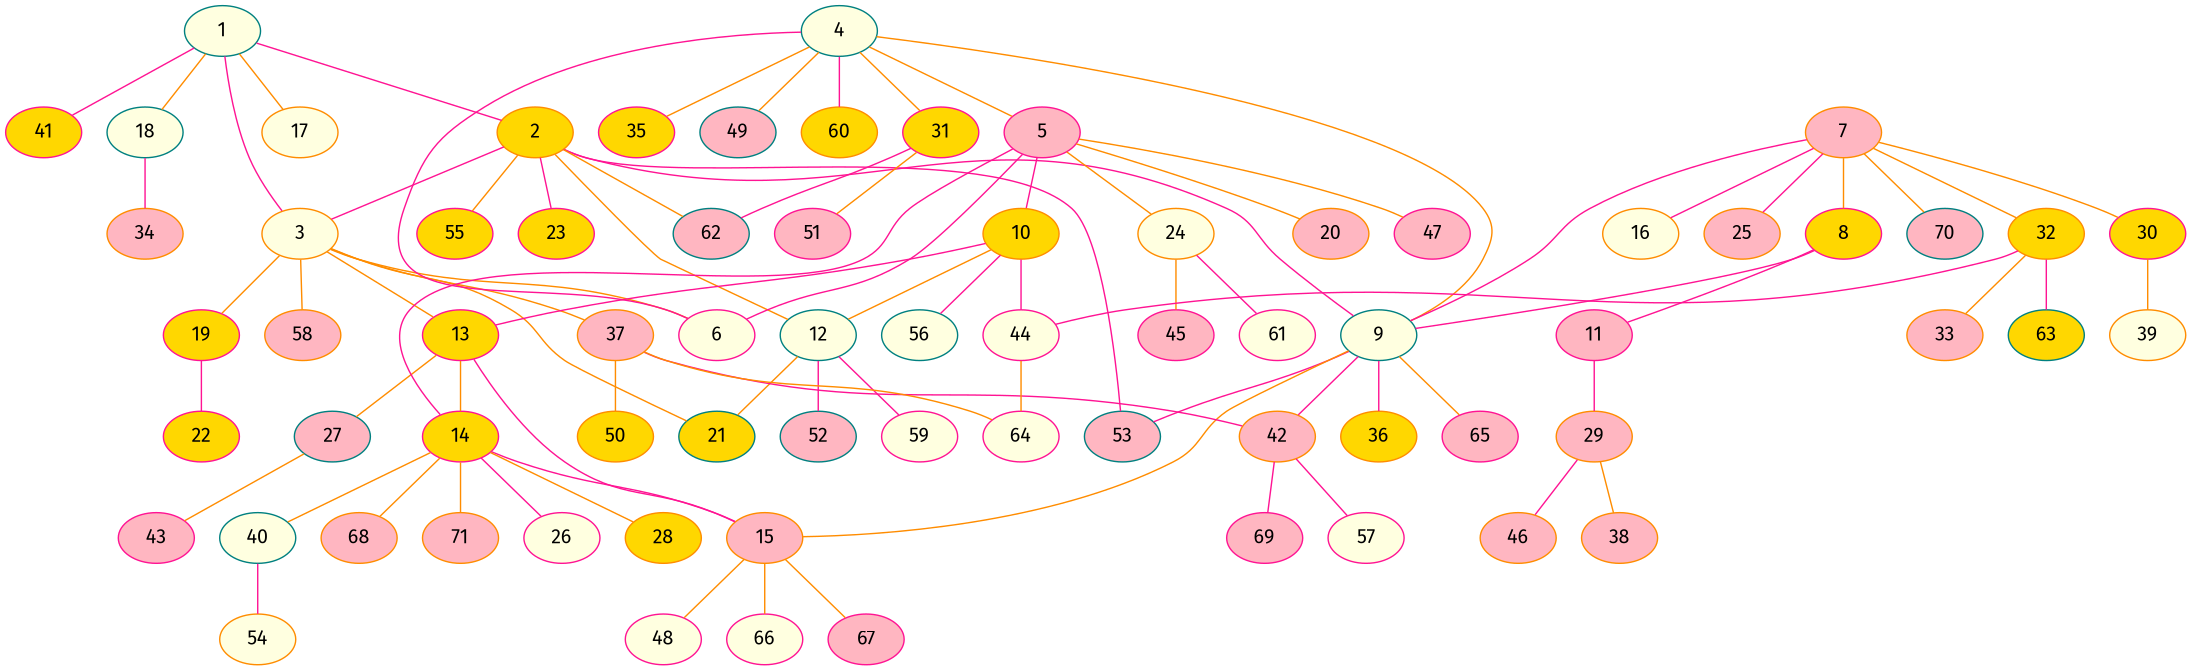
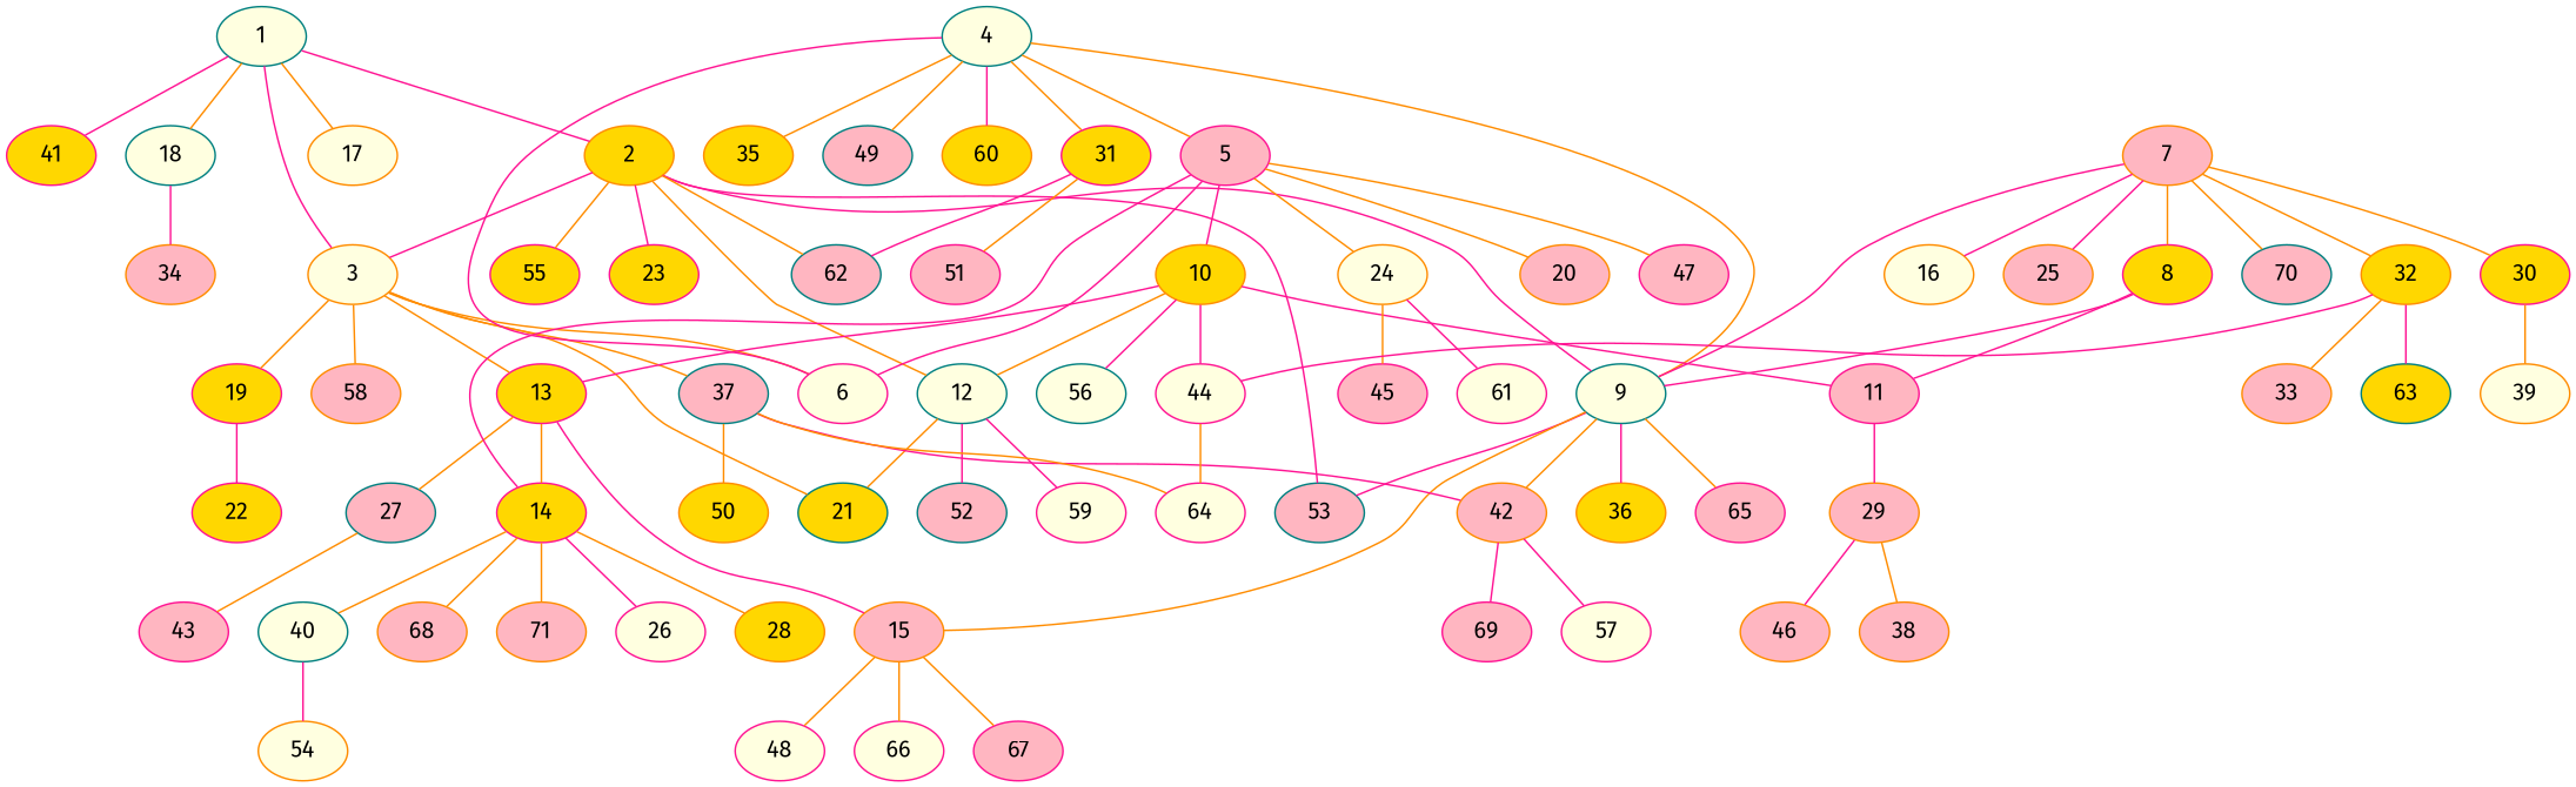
  graph {
    fontname="Fira Sans"
    node [color=deeppink fillcolor=lightpink fontname="Fira Sans" style=filled]
    edge [color=darkorange fontname="Fira Sans"]
    1 [color=teal fillcolor=lightyellow]
    2 [color=darkorange fillcolor=gold]
    3 [color=darkorange fillcolor=lightyellow]
    17 [color=darkorange fillcolor=lightyellow]
    18 [color=teal fillcolor=lightyellow]
    41 [fillcolor=gold]
    9 [color=teal fillcolor=lightyellow]
    12 [color=teal fillcolor=lightyellow]
    23 [fillcolor=gold]
    53 [color=teal]
    55 [fillcolor=gold]
    62 [color=teal]
    6 [fillcolor=lightyellow]
    13 [fillcolor=gold]
    19 [fillcolor=gold]
    21 [color=teal fillcolor=gold]
-   37 [color=darkorange]
+   37 [color=teal]
    58 [color=darkorange]
    34 [color=darkorange]
    15 [color=darkorange]
    36 [color=darkorange fillcolor=gold]
    42 [color=darkorange]
    65
    52 [color=teal]
    59 [fillcolor=lightyellow]
    14 [fillcolor=gold]
    27 [color=teal]
    22 [fillcolor=gold]
    50 [color=darkorange fillcolor=gold]
    64 [fillcolor=lightyellow]
    4 [color=teal fillcolor=lightyellow]
    5
    31 [fillcolor=gold]
-   35 [fillcolor=gold]
+   35 [color=darkorange fillcolor=gold]
    49 [color=teal]
    60 [color=darkorange fillcolor=gold]
    10 [color=darkorange fillcolor=gold]
    20 [color=darkorange]
    24 [color=darkorange fillcolor=lightyellow]
    47
    51
    11
    44 [fillcolor=lightyellow]
    56 [color=teal fillcolor=lightyellow]
    26 [fillcolor=lightyellow]
    28 [color=darkorange fillcolor=gold]
    40 [color=teal fillcolor=lightyellow]
    68 [color=darkorange]
    71 [color=darkorange]
    45
    61 [fillcolor=lightyellow]
    7 [color=darkorange]
    8 [fillcolor=gold]
    16 [color=darkorange fillcolor=lightyellow]
    25 [color=darkorange]
    30 [fillcolor=gold]
    32 [color=darkorange fillcolor=gold]
    70 [color=teal]
    39 [color=darkorange fillcolor=lightyellow]
    33 [color=darkorange]
    63 [color=teal fillcolor=gold]
    29 [color=darkorange]
    48 [fillcolor=lightyellow]
    66 [fillcolor=lightyellow]
    67
    57 [fillcolor=lightyellow]
    69
    38 [color=darkorange]
    46 [color=darkorange]
    43
    54 [color=darkorange fillcolor=lightyellow]
    1 -- 2 [color=deeppink]
    1 -- 3 [color=deeppink]
    1 -- 17
    1 -- 18
    1 -- 41 [color=deeppink]
    2 -- 3 [color=deeppink]
    2 -- 9 [color=deeppink]
    2 -- 12
    2 -- 23 [color=deeppink]
    2 -- 53 [color=deeppink]
    2 -- 55
    2 -- 62
    3 -- 6
    3 -- 13
    3 -- 19
    3 -- 21
    3 -- 37
    3 -- 58
    18 -- 34 [color=deeppink]
    9 -- 53 [color=deeppink]
    9 -- 15
    9 -- 36 [color=deeppink]
-   9 -- 42 [color=deeppink]
+   9 -- 42
    9 -- 65
    12 -- 21
    12 -- 52 [color=deeppink]
    12 -- 59 [color=deeppink]
    13 -- 15 [color=deeppink]
    13 -- 14
    13 -- 27
    19 -- 22 [color=deeppink]
    37 -- 42 [color=deeppink]
    37 -- 50
    37 -- 64
    15 -- 48
    15 -- 66
    15 -- 67
    42 -- 57 [color=deeppink]
    42 -- 69 [color=deeppink]
-   14 -- 15 [color=deeppink]
    14 -- 26 [color=deeppink]
    14 -- 28
    14 -- 40
    14 -- 68
    14 -- 71
    27 -- 43
    4 -- 9
    4 -- 6 [color=deeppink]
    4 -- 5
    4 -- 31
    4 -- 35
    4 -- 49
    4 -- 60 [color=deeppink]
    5 -- 6 [color=deeppink]
    5 -- 14 [color=deeppink]
    5 -- 10 [color=deeppink]
    5 -- 20
    5 -- 24
    5 -- 47
    31 -- 62 [color=deeppink]
    31 -- 51
    10 -- 12
    10 -- 13 [color=deeppink]
+   10 -- 11 [color=deeppink]
    10 -- 44 [color=deeppink]
    10 -- 56 [color=deeppink]
    24 -- 45
    24 -- 61 [color=deeppink]
    11 -- 29 [color=deeppink]
    44 -- 64
    40 -- 54 [color=deeppink]
    7 -- 9 [color=deeppink]
    7 -- 8
    7 -- 16 [color=deeppink]
    7 -- 25 [color=deeppink]
    7 -- 30
    7 -- 32
    7 -- 70
    8 -- 9 [color=deeppink]
    8 -- 11 [color=deeppink]
    30 -- 39
    32 -- 44 [color=deeppink]
    32 -- 33
    32 -- 63 [color=deeppink]
    29 -- 38
    29 -- 46 [color=deeppink]
  }
